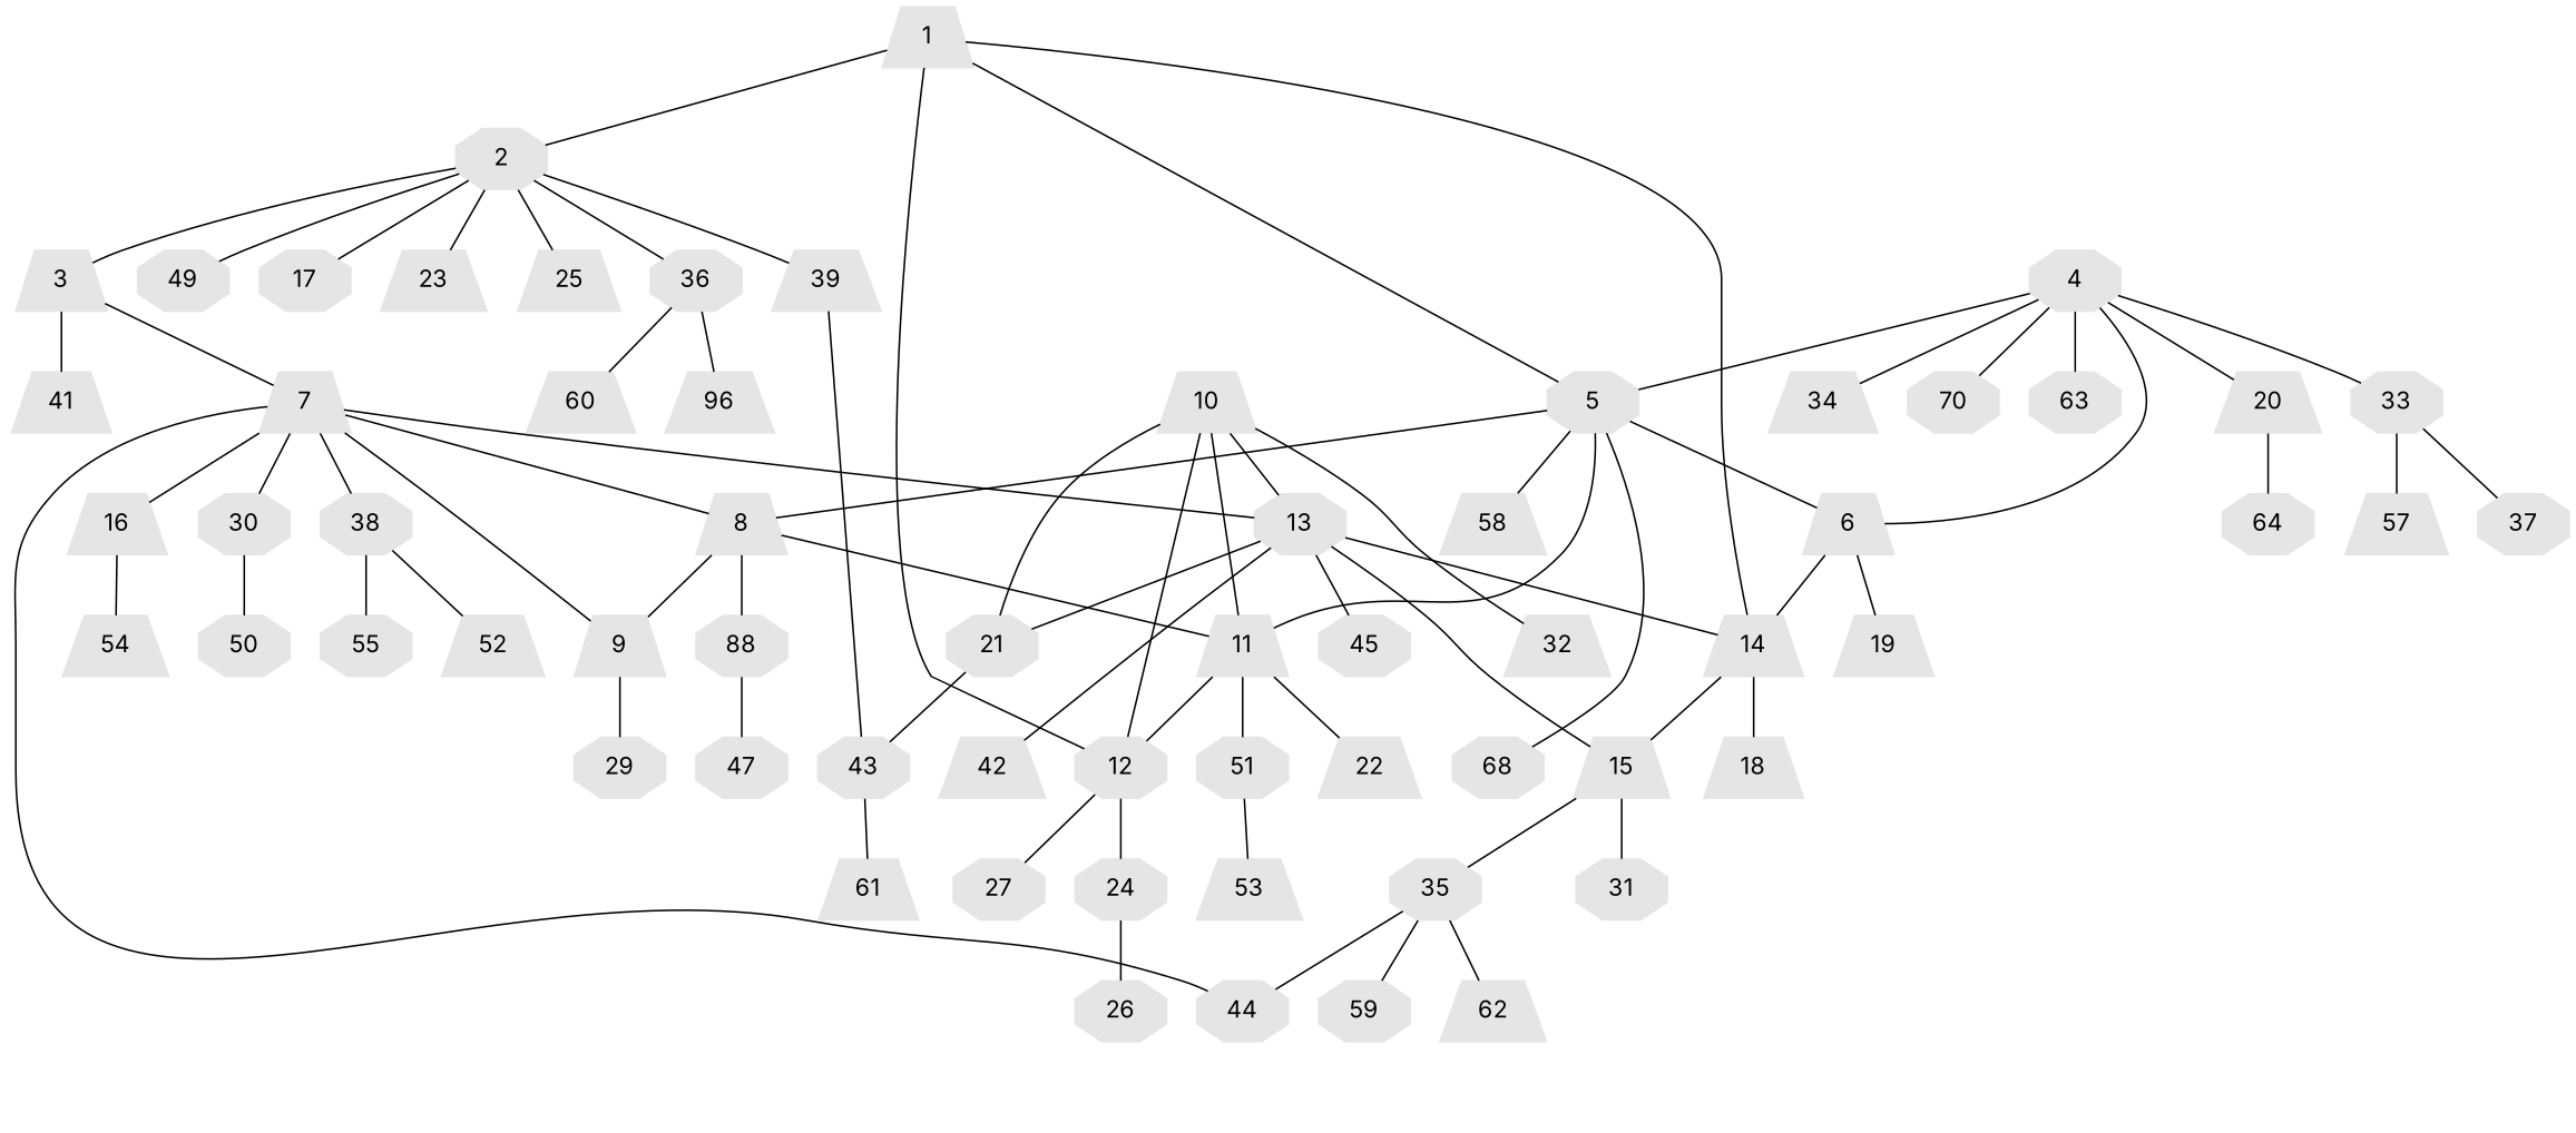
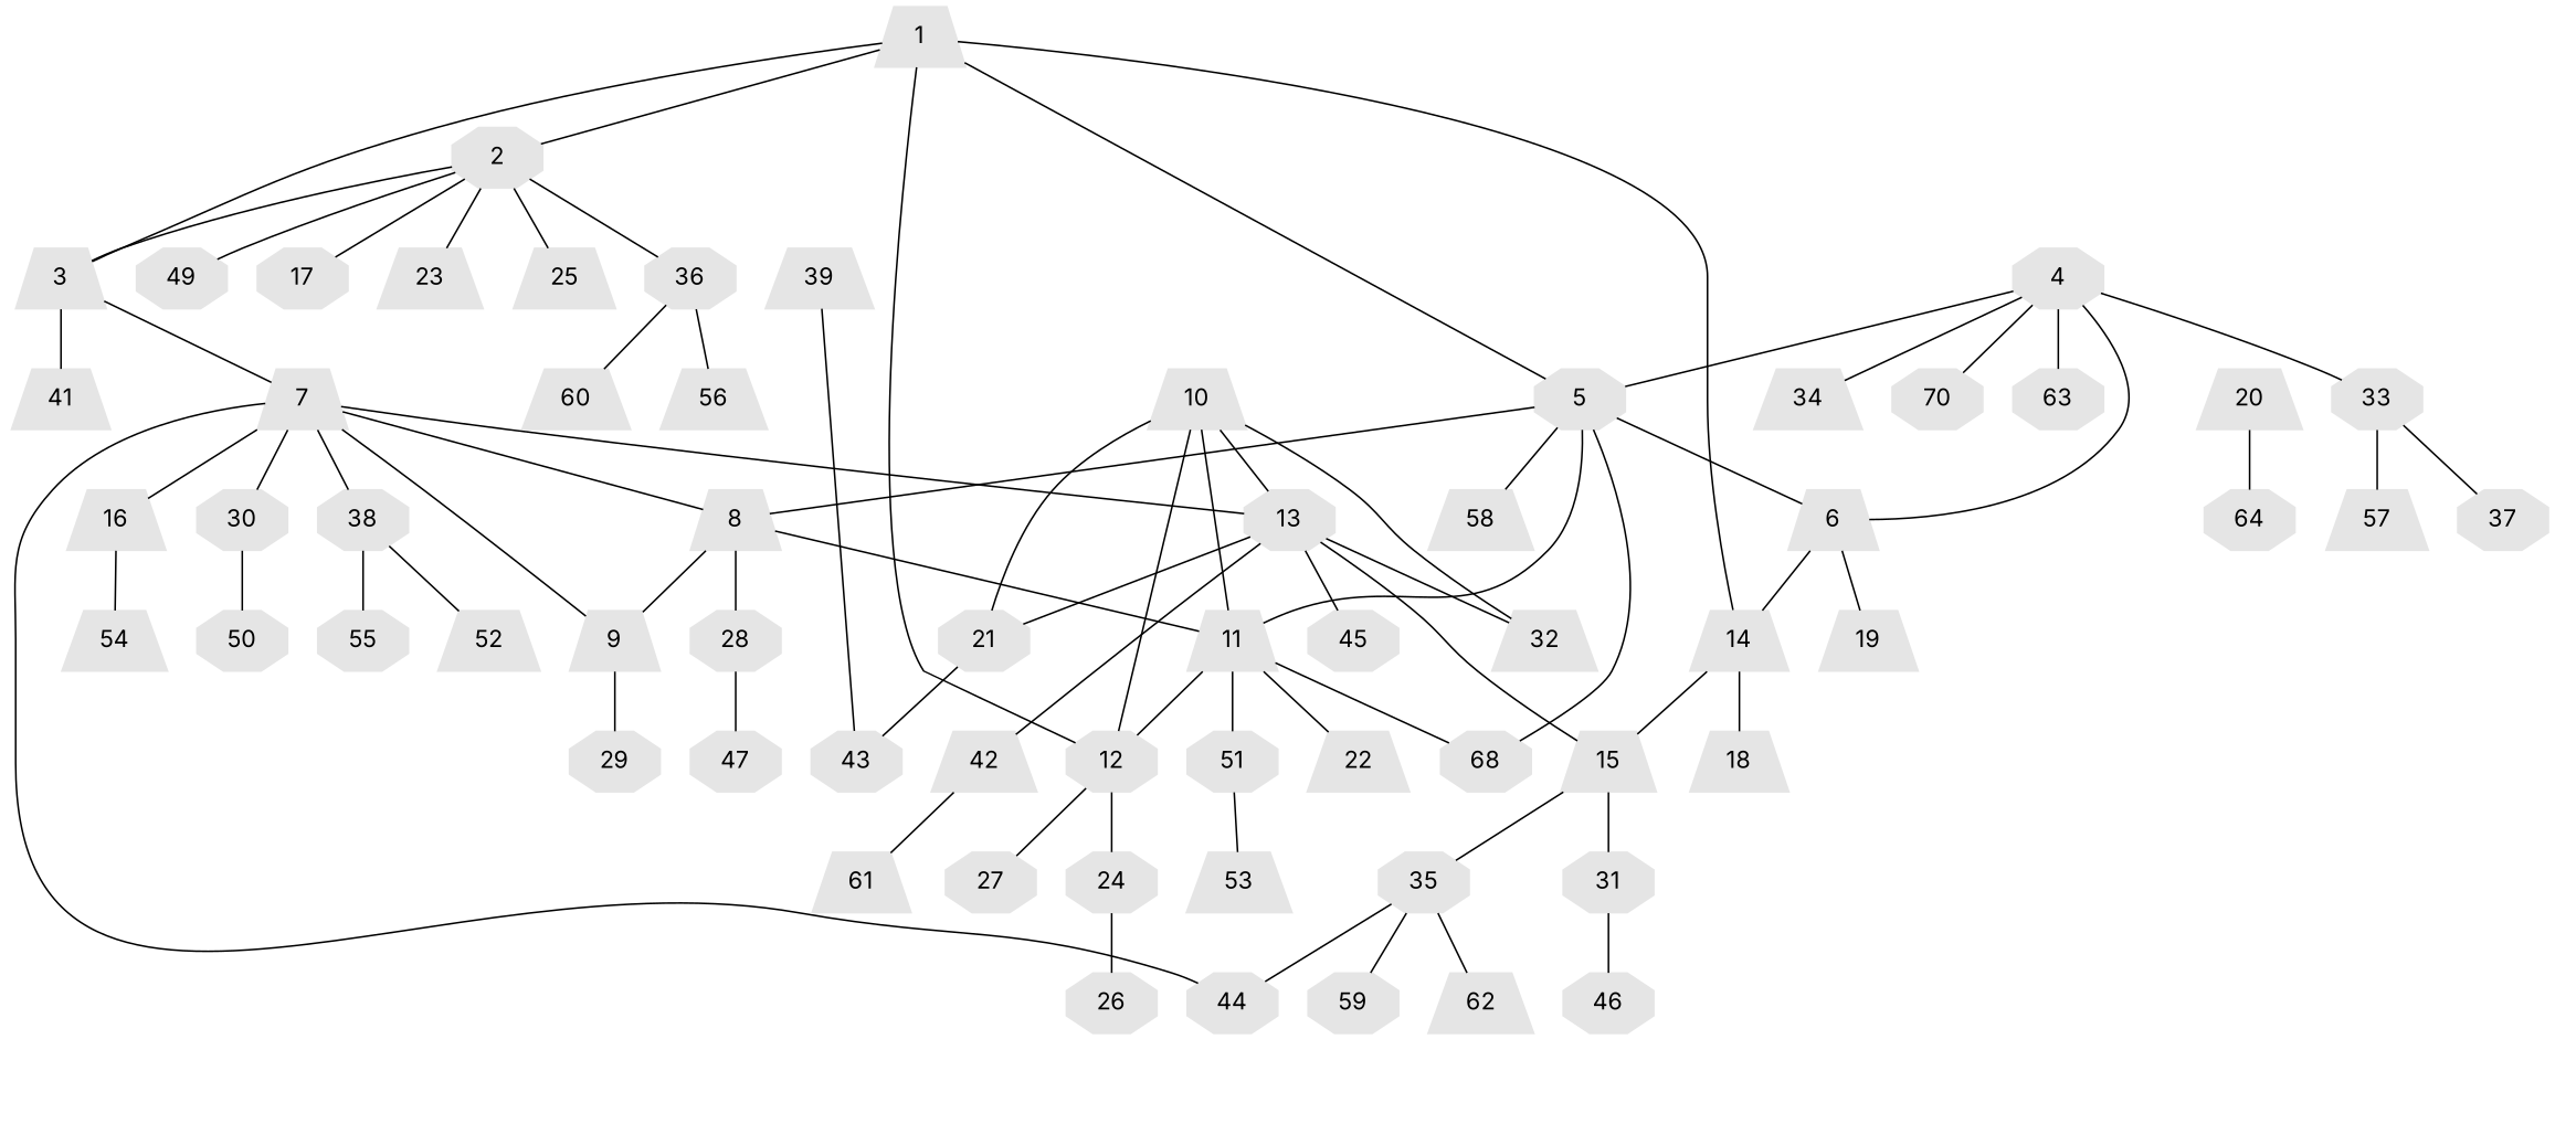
  graph {
    fontname=Inter
    node [color=gray90 fontname=Inter shape=octagon style=filled]
    edge [fontname=Inter]
    1 [shape=trapezium]
    2
    3 [shape=trapezium]
    5
    12
    14 [shape=trapezium]
    17
    23 [shape=trapezium]
    25 [shape=trapezium]
    36
    39 [shape=trapezium]
    49
    7 [shape=trapezium]
    41 [shape=trapezium]
    6 [shape=trapezium]
    8 [shape=trapezium]
    11 [shape=trapezium]
    n18 [label=68]
    58 [shape=trapezium]
    24
    27
    15 [shape=trapezium]
    18 [shape=trapezium]
-   56 [shape=trapezium label=96]
+   56 [shape=trapezium]
    60 [shape=trapezium]
    43
    9 [shape=trapezium]
    13
    16 [shape=trapezium]
    30
    38
    44
    4
    20 [shape=trapezium]
    33
    34 [shape=trapezium]
    n37 [label=70]
    63
    19 [shape=trapezium]
    64
    37
    57 [shape=trapezium]
-   28 [label=88]
+   28
    22 [shape=trapezium]
    51
    29
    21
    42 [shape=trapezium]
    45
    54 [shape=trapezium]
    50
    52 [shape=trapezium]
    55
    47
    10 [shape=trapezium]
    32 [shape=trapezium]
    53 [shape=trapezium]
    26
    31
    35
    61 [shape=trapezium]
+   46
    59
    62 [shape=trapezium]
    1 -- 2
+   1 -- 3
    1 -- 5
    1 -- 12
    1 -- 14
    2 -- 3
    2 -- 17
    2 -- 23
    2 -- 25
    2 -- 36
-   2 -- 39
    2 -- 49
    3 -- 7
    3 -- 41
    5 -- 6
    5 -- 8
    5 -- 11
    5 -- n18
    5 -- 58
    12 -- 24
    12 -- 27
    14 -- 15
    14 -- 18
    36 -- 56
    36 -- 60
    39 -- 43
    7 -- 8
    7 -- 9
    7 -- 13
    7 -- 16
    7 -- 30
    7 -- 38
    7 -- 44
    6 -- 14
    6 -- 19
    8 -- 11
    8 -- 9
    8 -- 28
    11 -- 12
+   11 -- n18
    11 -- 22
    11 -- 51
    24 -- 26
    15 -- 31
    15 -- 35
    9 -- 29
-   13 -- 14
+   13 -- 32
    13 -- 15
    13 -- 21
    13 -- 42
    13 -- 45
    16 -- 54
    30 -- 50
    38 -- 52
    38 -- 55
    4 -- 5
    4 -- 6
-   4 -- 20
    4 -- 33
    4 -- 34
    4 -- n37
    4 -- 63
    20 -- 64
    33 -- 37
    33 -- 57
    28 -- 47
    51 -- 53
    21 -- 43
-   43 -- 61
+   42 -- 61
    10 -- 12
    10 -- 11
    10 -- 13
    10 -- 21
    10 -- 32
+   31 -- 46
    35 -- 44
    35 -- 59
    35 -- 62
  }
